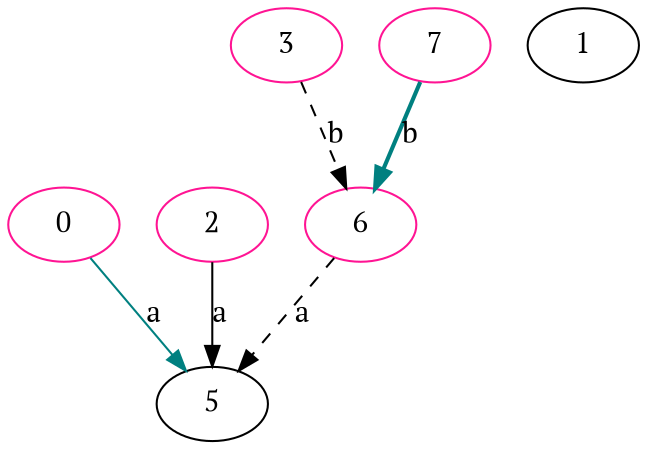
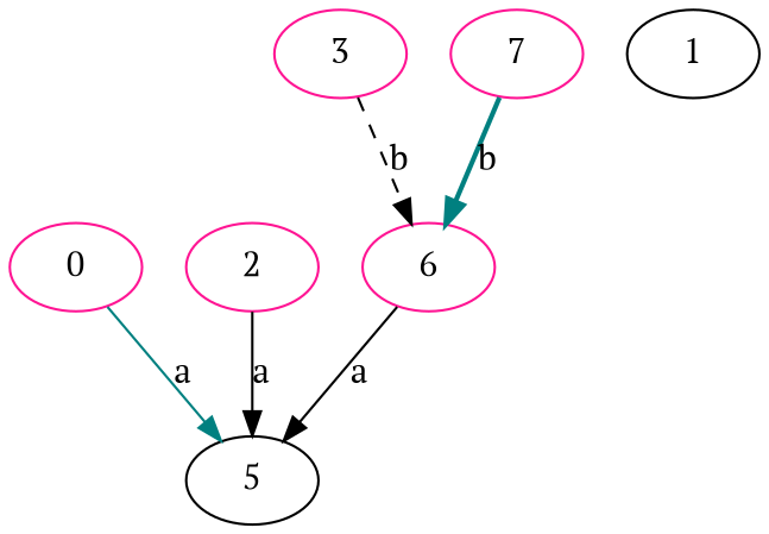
  strict digraph {
    fontname="PT Serif"
    node [color=deeppink fontname="PT Serif"]
    edge [color=black fontname="PT Serif" style=solid]
    5 [color=black]
    0
    2
    3
    6
    1 [color=black]
    7
    0 -> 5 [color=teal label=a]
    2 -> 5 [label=a]
    3 -> 6 [label=b style=dashed]
-   6 -> 5 [label=a style=dashed]
+   6 -> 5 [label=a]
    7 -> 6 [color=teal label=b style=bold]
  }
